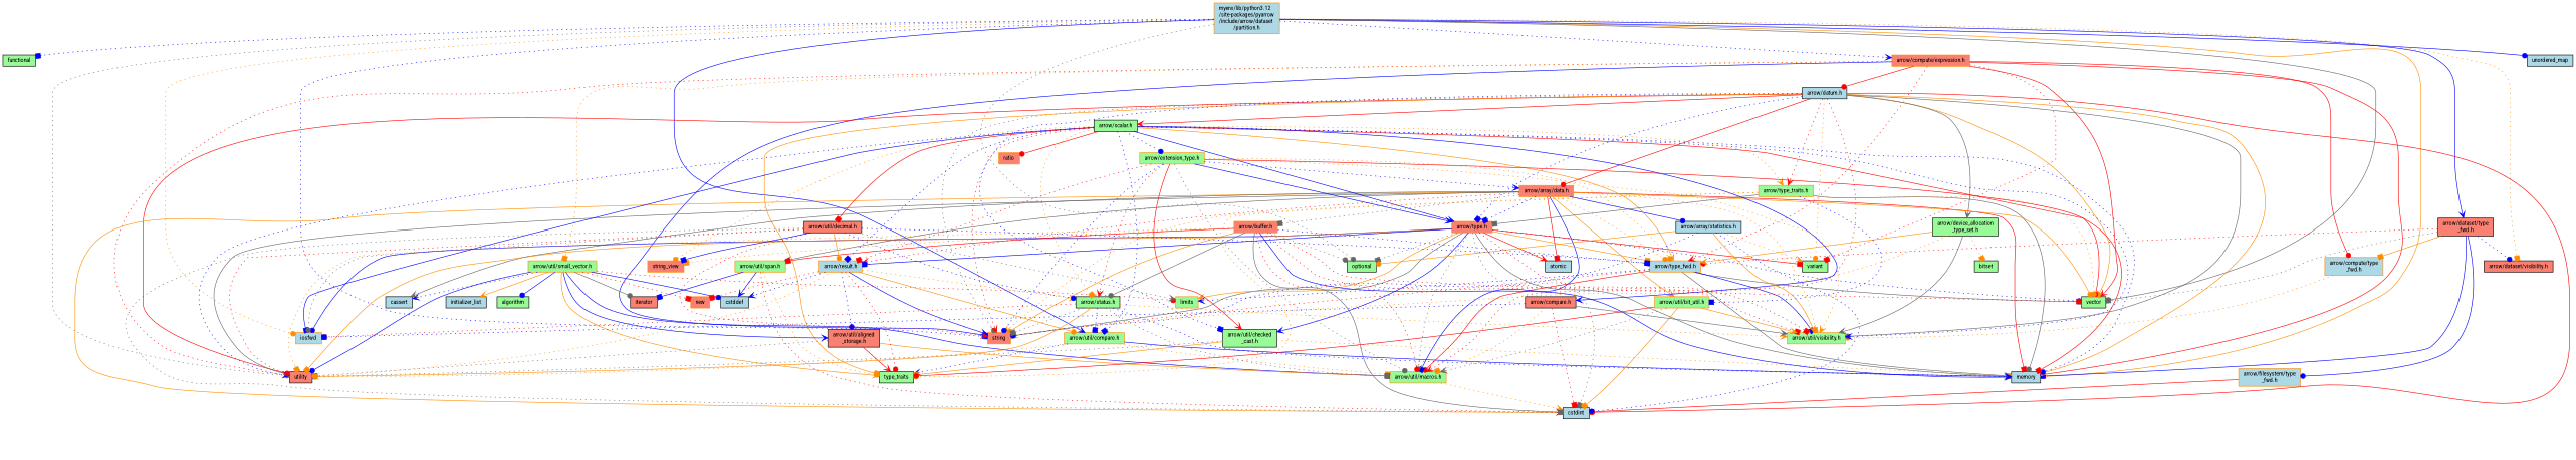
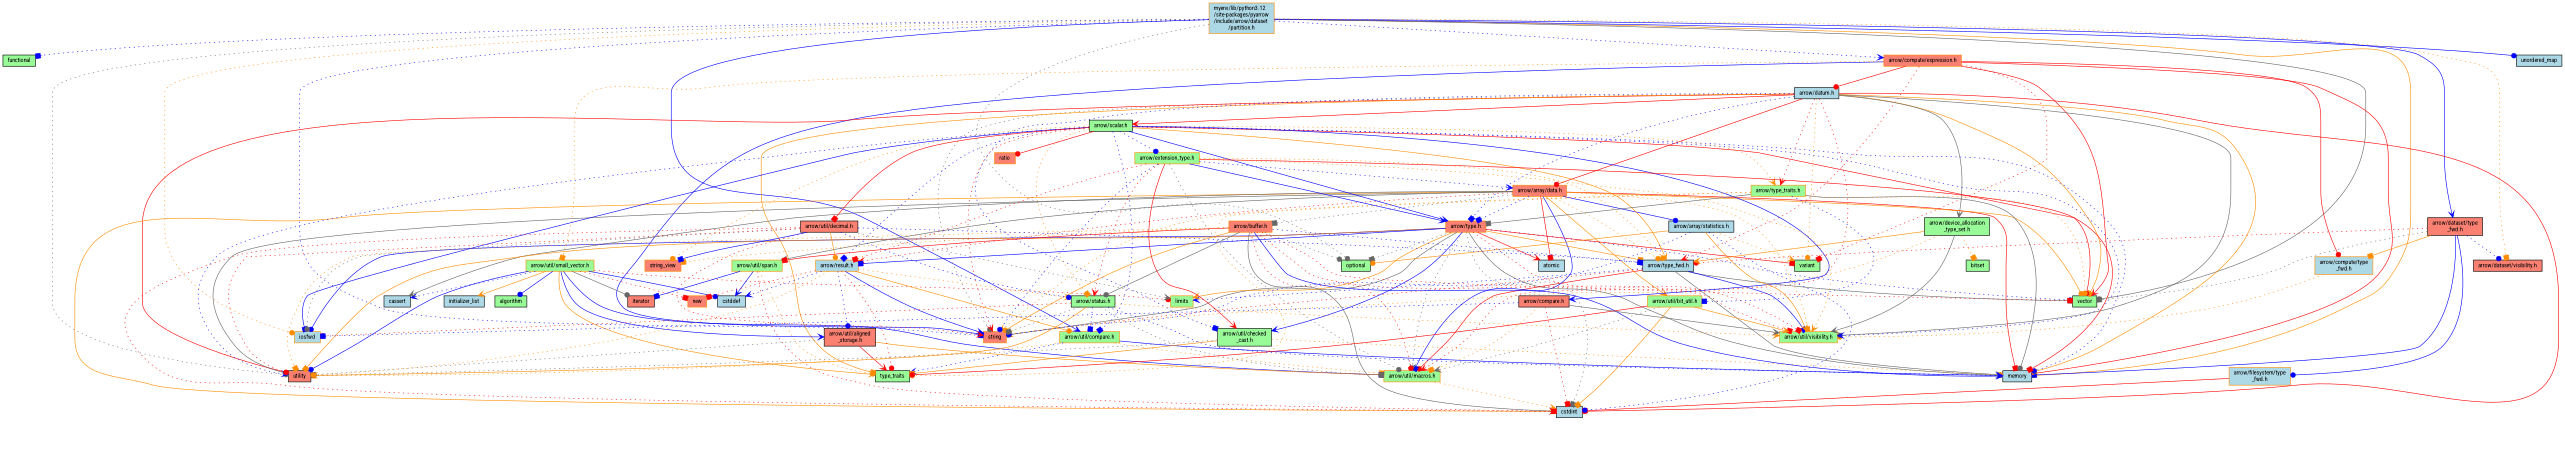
  digraph {
    fontname="Roboto Condensed"
    node [color=black fillcolor=palegreen fontname="Roboto Condensed" fontsize=10 shape=box style=filled]
    edge [arrowhead=box color=blue fontname="Roboto Condensed" fontsize=10 labelfontname=Helvetica labelfontsize=10 style=dotted]
    n1 [color=darkorange fillcolor=lightblue fontcolor=black height=0.2 label="myenv/lib/python3.12\l/site-packages/pyarrow\l/include/arrow/dataset\l/partition.h" width=0.4]
    n2 [height=0.2 label=functional width=0.4]
    n3 [color=darkorange fillcolor=lightblue height=0.2 label=iosfwd width=0.4]
    n4 [fillcolor=lightblue height=0.2 label=memory width=0.4]
    n5 [height=0.2 label=optional width=0.4]
    n6 [color=darkorange fillcolor=salmon height=0.2 label=string width=0.4]
    n7 [fillcolor=lightblue height=0.2 label=unordered_map width=0.4]
    n8 [fillcolor=salmon height=0.2 label=utility width=0.4]
    n9 [height=0.2 label=vector width=0.4]
    n10 [color=darkorange fillcolor=salmon height=0.2 label="arrow/compute/expression.h" width=0.4]
    n11 [color=darkorange height=0.2 label="arrow/util/compare.h" width=0.4]
    n12 [fillcolor=salmon height=0.2 label="arrow/dataset/type\l_fwd.h" width=0.4]
    n13 [fillcolor=salmon height=0.2 label="arrow/dataset/visibility.h" width=0.4]
    n14 [height=0.2 label=variant width=0.4]
    n15 [color=darkorange fillcolor=lightblue height=0.2 label="arrow/compute/type\l_fwd.h" width=0.4]
    n16 [fillcolor=lightblue height=0.2 label="arrow/datum.h" width=0.4]
-   n17 [color=darkorange fillcolor=lightblue height=0.2 label="arrow/type_fwd.h" width=0.4]
+   n17 [fillcolor=lightblue height=0.2 label="arrow/type_fwd.h" width=0.4]
    n18 [color=darkorange height=0.2 label="arrow/util/small_vector.h" width=0.4]
    n19 [height=0.2 label=type_traits width=0.4]
    n20 [color=darkorange height=0.2 label="arrow/util/macros.h" width=0.4]
    n21 [color=darkorange fillcolor=lightblue height=0.2 label="arrow/filesystem/type\l_fwd.h" width=0.4]
    n22 [color=darkorange height=0.2 label="arrow/util/visibility.h" width=0.4]
    n23 [fillcolor=lightblue height=0.2 label=cstdint width=0.4]
    n24 [color=darkorange fillcolor=salmon height=0.2 label="arrow/array/data.h" width=0.4]
    n25 [color=darkorange fillcolor=salmon height=0.2 label="arrow/type.h" width=0.4]
    n26 [height=0.2 label="arrow/util/checked\l_cast.h" width=0.4]
    n27 [height=0.2 label="arrow/device_allocation\l_type_set.h" width=0.4]
    n28 [height=0.2 label="arrow/scalar.h" width=0.4]
    n29 [color=darkorange height=0.2 label="arrow/type_traits.h" width=0.4]
    n30 [color=darkorange height=0.2 label=limits width=0.4]
    n31 [fillcolor=lightblue height=0.2 label=cassert width=0.4]
    n32 [fillcolor=lightblue height=0.2 label=cstddef width=0.4]
    n33 [fillcolor=salmon height=0.2 label=iterator width=0.4]
    n34 [color=darkorange fillcolor=salmon height=0.2 label=new width=0.4]
    n35 [fillcolor=salmon height=0.2 label="arrow/util/aligned\l_storage.h" width=0.4]
    n36 [height=0.2 label=algorithm width=0.4]
    n37 [fillcolor=lightblue height=0.2 label=initializer_list width=0.4]
    n38 [fillcolor=lightblue height=0.2 label=atomic width=0.4]
    n39 [fillcolor=lightblue height=0.2 label="arrow/array/statistics.h" width=0.4]
    n40 [color=darkorange fillcolor=salmon height=0.2 label="arrow/buffer.h" width=0.4]
    n41 [color=darkorange height=0.2 label="arrow/util/span.h" width=0.4]
    n42 [color=darkorange fillcolor=lightblue height=0.2 label="arrow/result.h" width=0.4]
    n43 [color=darkorange height=0.2 label="arrow/util/bit_util.h" width=0.4]
    n44 [height=0.2 label=bitset width=0.4]
    n45 [color=darkorange fillcolor=salmon height=0.2 label=string_view width=0.4]
    n46 [height=0.2 label="arrow/status.h" width=0.4]
    n47 [color=darkorange fillcolor=salmon height=0.2 label=ratio width=0.4]
    n48 [fillcolor=salmon height=0.2 label="arrow/compare.h" width=0.4]
    n49 [color=darkorange height=0.2 label="arrow/extension_type.h" width=0.4]
    n50 [fillcolor=salmon height=0.2 label="arrow/util/decimal.h" width=0.4]
    n1 -> n2
    n1 -> n3 [arrowhead=dot color=darkorange]
    n1 -> n4 [arrowhead=dot color=darkorange style=solid]
    n1 -> n5 [arrowhead=dot color=gray40]
    n1 -> n6
    n1 -> n7 [arrowhead=dot style=solid]
    n1 -> n8 [arrowhead=dot color=gray40]
    n1 -> n9 [arrowhead=dot color=gray40 style=solid]
    n1 -> n10 [arrowhead=vee]
    n1 -> n11 [arrowhead=vee style=solid]
    n1 -> n12 [arrowhead=vee style=solid]
    n1 -> n13 [color=darkorange]
    n10 -> n4 [arrowhead=dot color=red style=solid]
    n10 -> n6 [style=solid]
-   n10 -> n8 [arrowhead=vee color=red]
    n10 -> n9 [arrowhead=vee color=red style=solid]
    n10 -> n14 [color=red]
    n10 -> n15 [arrowhead=dot color=red style=solid]
    n10 -> n16 [arrowhead=dot color=red style=solid]
    n10 -> n17 [arrowhead=vee color=red]
    n10 -> n18 [color=darkorange]
    n11 -> n4 [arrowhead=dot style=solid]
    n11 -> n8 [color=darkorange]
    n11 -> n19 [arrowhead=vee]
    n11 -> n20 [color=darkorange]
    n12 -> n4 [style=solid]
    n12 -> n9 [color=gray40]
    n12 -> n13 [arrowhead=dot]
    n12 -> n15 [color=darkorange style=solid]
    n12 -> n17 [arrowhead=dot color=red]
    n12 -> n21 [arrowhead=dot style=solid]
    n15 -> n22 [arrowhead=dot color=darkorange]
    n16 -> n4 [color=darkorange style=solid]
    n16 -> n6 [arrowhead=dot color=gray40]
    n16 -> n8 [arrowhead=dot color=red style=solid]
    n16 -> n9 [color=darkorange style=solid]
    n16 -> n14 [arrowhead=dot color=darkorange]
    n16 -> n19 [color=darkorange style=solid]
    n16 -> n20 [arrowhead=vee color=red]
    n16 -> n22 [arrowhead=dot color=gray40 style=solid]
    n16 -> n23 [arrowhead=dot color=red style=solid]
    n16 -> n24 [arrowhead=dot color=red style=solid]
    n16 -> n25
    n16 -> n26
    n16 -> n27 [arrowhead=vee color=gray40 style=solid]
    n16 -> n28 [arrowhead=vee color=red style=solid]
    n16 -> n29 [arrowhead=vee color=red]
    n17 -> n4 [arrowhead=vee color=gray40 style=solid]
    n17 -> n6 [arrowhead=dot color=red]
    n17 -> n9 [color=gray40 style=solid]
    n17 -> n20 [arrowhead=dot color=red style=solid]
    n17 -> n22 [style=solid]
    n17 -> n30 [arrowhead=vee]
    n18 -> n8 [arrowhead=dot style=solid]
    n18 -> n19 [arrowhead=vee color=darkorange style=solid]
    n18 -> n20 [style=solid]
    n18 -> n30 [arrowhead=dot color=red]
    n18 -> n31 [arrowhead=vee]
    n18 -> n32 [arrowhead=dot style=solid]
    n18 -> n33 [arrowhead=dot color=gray40 style=solid]
    n18 -> n34 [color=red]
    n18 -> n35 [arrowhead=vee style=solid]
    n18 -> n36 [arrowhead=dot style=solid]
    n18 -> n37 [arrowhead=vee color=darkorange style=solid]
    n20 -> n23 [arrowhead=vee color=darkorange]
    n21 -> n23 [color=red style=solid]
    n24 -> n4 [color=red style=solid]
    n24 -> n8 [arrowhead=dot color=gray40 style=solid]
    n24 -> n9 [arrowhead=dot color=darkorange style=solid]
    n24 -> n17 [arrowhead=dot color=darkorange]
    n24 -> n20 [style=solid]
    n24 -> n22 [color=darkorange]
    n24 -> n23 [arrowhead=dot color=darkorange style=solid]
    n24 -> n25
    n24 -> n31 [arrowhead=vee color=gray40 style=solid]
    n24 -> n38 [color=red style=solid]
    n24 -> n39 [arrowhead=dot style=solid]
    n24 -> n40 [color=gray40]
    n24 -> n41 [arrowhead=vee color=gray40 style=solid]
    n24 -> n42 [arrowhead=vee color=red]
    n24 -> n43 [arrowhead=vee color=darkorange style=solid]
    n25 -> n3 [arrowhead=dot style=solid]
    n25 -> n4 [arrowhead=dot color=gray40 style=solid]
    n25 -> n5 [color=gray40]
    n25 -> n6 [color=gray40 style=solid]
    n25 -> n8 [color=darkorange style=solid]
    n25 -> n9 [arrowhead=dot]
    n25 -> n14 [color=red style=solid]
    n25 -> n17 [color=darkorange style=solid]
    n25 -> n20 [arrowhead=vee color=gray40]
    n25 -> n22 [color=red]
    n25 -> n23 [color=gray40]
    n25 -> n26 [arrowhead=vee style=solid]
    n25 -> n30 [arrowhead=vee color=darkorange style=solid]
    n25 -> n38 [arrowhead=vee color=red style=solid]
    n25 -> n42 [style=solid]
    n26 -> n4 [arrowhead=dot color=darkorange]
    n26 -> n8 [color=gray40]
    n26 -> n19 [color=darkorange style=solid]
    n27 -> n6 [arrowhead=vee color=darkorange]
    n27 -> n17 [arrowhead=vee color=darkorange style=solid]
    n27 -> n22 [arrowhead=vee color=gray40 style=solid]
    n27 -> n44 [color=darkorange]
    n28 -> n3 [style=solid]
    n28 -> n4 [arrowhead=dot]
    n28 -> n6 [arrowhead=vee color=red]
    n28 -> n8 [arrowhead=vee]
    n28 -> n9 [arrowhead=dot color=red style=solid]
    n28 -> n11
    n28 -> n17 [arrowhead=vee color=darkorange style=solid]
    n28 -> n22 [arrowhead=vee]
    n28 -> n25 [arrowhead=vee style=solid]
    n28 -> n29 [arrowhead=vee color=darkorange]
    n28 -> n42
    n28 -> n45 [arrowhead=dot color=darkorange]
    n28 -> n46 [color=darkorange]
    n28 -> n47 [arrowhead=dot color=red style=solid]
    n28 -> n48 [arrowhead=vee style=solid]
    n28 -> n49 [arrowhead=dot]
    n28 -> n50 [color=red style=solid]
    n29 -> n4 [arrowhead=dot color=gray40 style=solid]
    n29 -> n6 [arrowhead=vee color=darkorange]
    n29 -> n9 [arrowhead=dot color=darkorange]
    n29 -> n19 [arrowhead=dot color=darkorange]
    n29 -> n25 [color=gray40 style=solid]
    n29 -> n43
    n35 -> n8 [color=gray40]
    n35 -> n19 [arrowhead=vee color=red style=solid]
    n35 -> n20 [arrowhead=dot color=darkorange style=solid]
    n39 -> n5 [arrowhead=dot color=darkorange style=solid]
    n39 -> n6 [arrowhead=dot]
    n39 -> n14 [arrowhead=vee color=darkorange]
    n39 -> n22 [arrowhead=vee color=darkorange style=solid]
    n39 -> n23 [arrowhead=dot]
    n40 -> n4 [arrowhead=vee style=solid]
    n40 -> n5 [arrowhead=dot color=gray40]
    n40 -> n6 [arrowhead=dot color=darkorange style=solid]
    n40 -> n8 [color=darkorange]
    n40 -> n9 [color=red]
    n40 -> n17
    n40 -> n20 [arrowhead=dot color=red]
    n40 -> n22 [color=red]
    n40 -> n23 [arrowhead=vee color=gray40 style=solid]
    n40 -> n41 [color=red style=solid]
    n40 -> n45 [color=darkorange]
    n40 -> n46 [arrowhead=dot color=gray40 style=solid]
    n41 -> n19 [arrowhead=dot color=darkorange]
    n41 -> n23 [arrowhead=vee color=red]
    n41 -> n32 [arrowhead=vee style=solid]
    n41 -> n33 [style=solid]
    n42 -> n6 [arrowhead=vee style=solid]
    n42 -> n8 [arrowhead=dot color=darkorange]
    n42 -> n11 [arrowhead=dot color=darkorange style=solid]
    n42 -> n19 [arrowhead=dot color=red]
    n42 -> n32 [arrowhead=vee]
    n42 -> n34 [color=red]
    n42 -> n35 [arrowhead=dot]
    n42 -> n46 [arrowhead=vee color=darkorange]
    n43 -> n19 [arrowhead=dot color=red style=solid]
    n43 -> n20 [arrowhead=vee color=gray40]
    n43 -> n22 [arrowhead=vee color=darkorange style=solid]
    n43 -> n23 [color=darkorange style=solid]
    n46 -> n3 [arrowhead=dot color=red]
    n46 -> n4 [arrowhead=vee]
    n46 -> n6 [color=gray40]
    n46 -> n8 [arrowhead=vee color=darkorange style=solid]
    n46 -> n11
    n46 -> n20 [color=gray40]
    n46 -> n22 [arrowhead=vee color=darkorange]
    n48 -> n3
    n48 -> n20 [color=darkorange]
    n48 -> n22 [arrowhead=vee color=gray40 style=solid]
    n48 -> n23 [color=red]
    n49 -> n4 [color=red style=solid]
    n49 -> n6 [arrowhead=dot]
    n49 -> n17 [arrowhead=dot color=darkorange]
    n49 -> n20 [arrowhead=dot color=gray40]
    n49 -> n22 [arrowhead=vee color=darkorange]
    n49 -> n24 [arrowhead=vee]
    n49 -> n25 [arrowhead=vee style=solid]
    n49 -> n26 [arrowhead=vee color=red style=solid]
    n49 -> n42 [color=red]
    n49 -> n46 [arrowhead=vee color=red]
    n50 -> n3 [arrowhead=dot color=gray40]
    n50 -> n6 [arrowhead=vee color=red]
    n50 -> n8 [arrowhead=dot color=red]
    n50 -> n17
-   n50 -> n23 [color=gray40]
+   n50 -> n23 [color=red]
    n50 -> n30 [arrowhead=vee color=gray40]
    n50 -> n42 [arrowhead=dot color=darkorange style=solid]
    n50 -> n45 [style=solid]
    n50 -> n46 [arrowhead=dot]
  }
